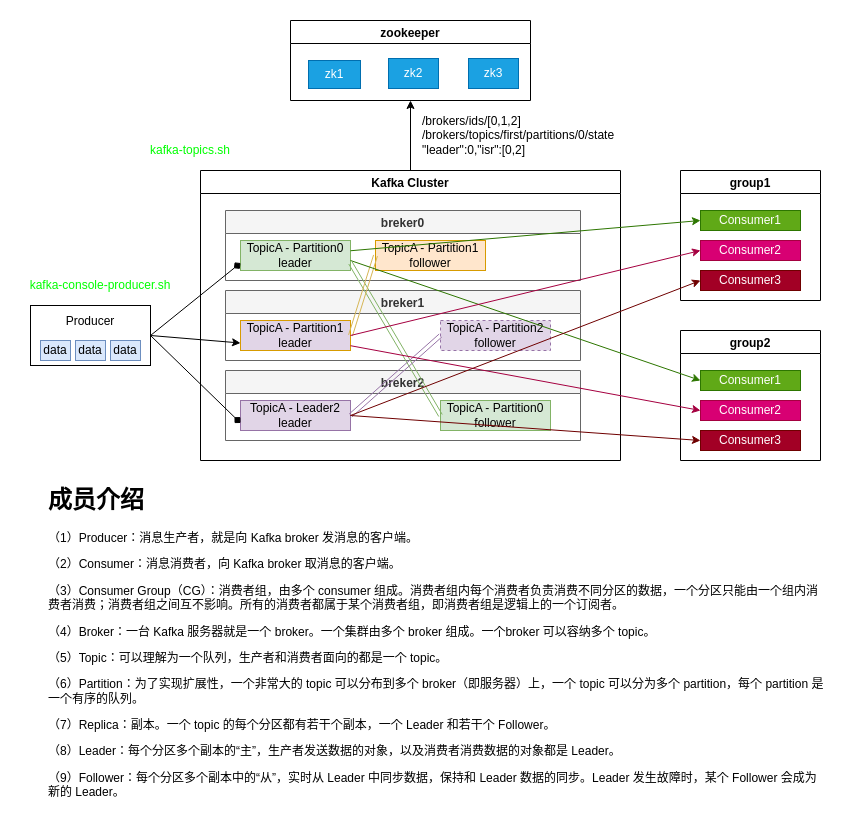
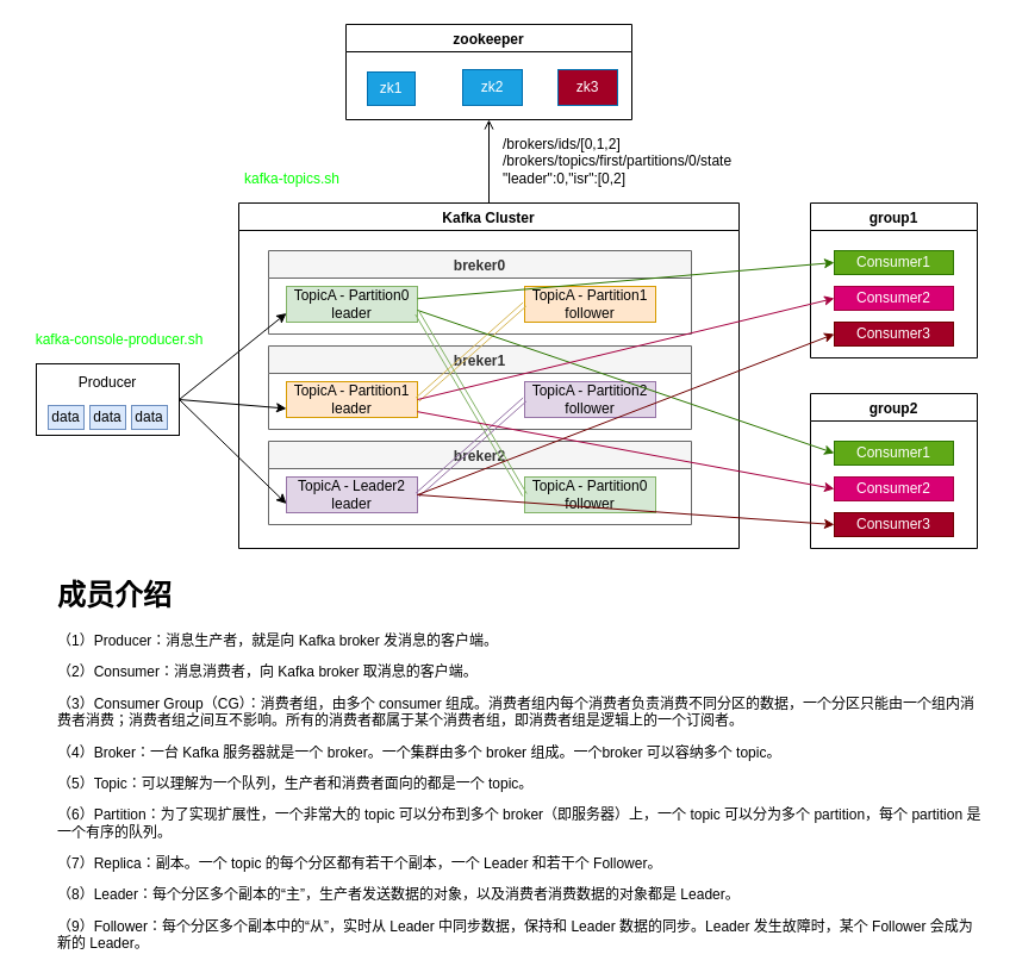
  <mxCell id="0" />
  <mxCell id="1" parent="0" />
- <mxCell id="2" value="" style="rounded=0;orthogonalLoop=1;jettySize=auto;html=1;elbow=vertical;exitX=0.5;exitY=0;exitDx=0;exitDy=0;entryX=0.5;entryY=1;entryDx=0;entryDy=0;" parent="1" source="3" target="37" edge="1"><mxGeometry relative="1" as="geometry" /></mxCell>
+ <mxCell id="2" value="" style="rounded=0;orthogonalLoop=1;jettySize=auto;html=1;elbow=vertical;exitX=0.5;exitY=0;exitDx=0;exitDy=0;entryX=0.5;entryY=1;entryDx=0;entryDy=0;endArrow=open;" parent="1" source="3" target="37" edge="1"><mxGeometry relative="1" as="geometry" /></mxCell>
  <mxCell id="3" value="Kafka Cluster" style="swimlane;" parent="1" vertex="1"><mxGeometry x="200" y="170" width="420" height="290" as="geometry"><mxRectangle x="220" y="90" width="110" height="23" as="alternateBounds" /></mxGeometry></mxCell>
  <mxCell id="4" value="breker0" style="swimlane;fillColor=#f5f5f5;fontColor=#333333;strokeColor=#666666;" parent="3" vertex="1"><mxGeometry x="25" y="40" width="355" height="70" as="geometry" /></mxCell>
  <mxCell id="5" value="TopicA - Partition0&lt;br&gt;leader" style="rounded=0;whiteSpace=wrap;html=1;fillColor=#d5e8d4;strokeColor=#82b366;" parent="4" vertex="1"><mxGeometry x="15" y="30" width="110" height="30" as="geometry" /></mxCell>
- <mxCell id="6" value="TopicA - Partition1&lt;br&gt;follower" style="rounded=0;whiteSpace=wrap;html=1;fillColor=#ffe6cc;strokeColor=#d79b00;" parent="4" vertex="1"><mxGeometry x="150" y="30" width="110" height="30" as="geometry" /></mxCell>
+ <mxCell id="6" value="TopicA - Partition1&lt;br&gt;follower" style="rounded=0;whiteSpace=wrap;html=1;fillColor=#ffe6cc;strokeColor=#d79b00;" parent="4" vertex="1"><mxGeometry x="215" y="30" width="110" height="30" as="geometry" /></mxCell>
  <mxCell id="7" value="breker1" style="swimlane;fillColor=#f5f5f5;fontColor=#333333;strokeColor=#666666;" parent="3" vertex="1"><mxGeometry x="25" y="120" width="355" height="70" as="geometry" /></mxCell>
- <mxCell id="8" value="TopicA - Partition1&lt;br&gt;leader" style="rounded=0;whiteSpace=wrap;html=1;fillColor=#e1d5e7;strokeColor=#d79b00;" parent="7" vertex="1"><mxGeometry x="15" y="30" width="110" height="30" as="geometry" /></mxCell>
- <mxCell id="9" value="TopicA - Partition2&lt;br&gt;follower" style="rounded=0;whiteSpace=wrap;html=1;fillColor=#e1d5e7;strokeColor=#9673a6;dashed=1;" parent="7" vertex="1"><mxGeometry x="215" y="30" width="110" height="30" as="geometry" /></mxCell>
+ <mxCell id="8" value="TopicA - Partition1&lt;br&gt;leader" style="rounded=0;whiteSpace=wrap;html=1;fillColor=#ffe6cc;strokeColor=#d79b00;" parent="7" vertex="1"><mxGeometry x="15" y="30" width="110" height="30" as="geometry" /></mxCell>
+ <mxCell id="9" value="TopicA - Partition2&lt;br&gt;follower" style="rounded=0;whiteSpace=wrap;html=1;fillColor=#e1d5e7;strokeColor=#9673a6;" parent="7" vertex="1"><mxGeometry x="215" y="30" width="110" height="30" as="geometry" /></mxCell>
  <mxCell id="10" value="breker2" style="swimlane;startSize=23;fillColor=#f5f5f5;fontColor=#333333;strokeColor=#666666;" parent="3" vertex="1"><mxGeometry x="25" y="200" width="355" height="70" as="geometry" /></mxCell>
  <mxCell id="11" value="TopicA - Leader2&lt;br&gt;leader" style="rounded=0;whiteSpace=wrap;html=1;fillColor=#e1d5e7;strokeColor=#9673a6;" parent="10" vertex="1"><mxGeometry x="15" y="30" width="110" height="30" as="geometry" /></mxCell>
  <mxCell id="12" value="TopicA - Partition0&lt;br&gt;follower" style="rounded=0;whiteSpace=wrap;html=1;fillColor=#d5e8d4;strokeColor=#82b366;" parent="10" vertex="1"><mxGeometry x="215" y="30" width="110" height="30" as="geometry" /></mxCell>
  <mxCell id="13" value="" style="endArrow=classic;html=1;rounded=0;exitX=1;exitY=0.75;exitDx=0;exitDy=0;entryX=0;entryY=0.5;entryDx=0;entryDy=0;fillColor=#d5e8d4;strokeColor=#82b366;shape=link;" parent="3" source="5" target="12" edge="1"><mxGeometry width="50" height="50" relative="1" as="geometry"><mxPoint x="160" y="160" as="sourcePoint" /><mxPoint x="210" y="110" as="targetPoint" /></mxGeometry></mxCell>
  <mxCell id="14" value="" style="endArrow=classic;html=1;rounded=0;entryX=0;entryY=0.5;entryDx=0;entryDy=0;exitX=1;exitY=0.5;exitDx=0;exitDy=0;fillColor=#fff2cc;strokeColor=#d6b656;shape=link;" parent="3" source="8" target="6" edge="1"><mxGeometry width="50" height="50" relative="1" as="geometry"><mxPoint x="-100" y="230" as="sourcePoint" /><mxPoint x="-50" y="180" as="targetPoint" /></mxGeometry></mxCell>
  <mxCell id="15" value="" style="endArrow=classic;html=1;rounded=0;exitX=1;exitY=0.5;exitDx=0;exitDy=0;entryX=0;entryY=0.5;entryDx=0;entryDy=0;fillColor=#e1d5e7;strokeColor=#9673a6;shape=link;" parent="3" source="11" target="9" edge="1"><mxGeometry width="50" height="50" relative="1" as="geometry"><mxPoint x="-80" y="270" as="sourcePoint" /><mxPoint x="-30" y="220" as="targetPoint" /></mxGeometry></mxCell>
  <mxCell id="16" value="Producer&lt;br&gt;&lt;br&gt;&lt;br&gt;" style="rounded=0;whiteSpace=wrap;html=1;align=center;" parent="1" vertex="1"><mxGeometry x="30" y="305" width="120" height="60" as="geometry" /></mxCell>
  <mxCell id="17" value="data" style="rounded=0;whiteSpace=wrap;html=1;fillColor=#dae8fc;strokeColor=#6c8ebf;" parent="1" vertex="1"><mxGeometry x="40" y="340" width="30" height="20" as="geometry" /></mxCell>
  <mxCell id="18" value="data" style="rounded=0;whiteSpace=wrap;html=1;fillColor=#dae8fc;strokeColor=#6c8ebf;" parent="1" vertex="1"><mxGeometry x="75" y="340" width="30" height="20" as="geometry" /></mxCell>
  <mxCell id="19" value="data" style="rounded=0;whiteSpace=wrap;html=1;fillColor=#dae8fc;strokeColor=#6c8ebf;" parent="1" vertex="1"><mxGeometry x="110" y="340" width="30" height="20" as="geometry" /></mxCell>
- <mxCell id="20" value="" style="endArrow=diamond;html=1;rounded=0;entryX=0;entryY=0.75;entryDx=0;entryDy=0;exitX=1;exitY=0.5;exitDx=0;exitDy=0;" parent="1" source="16" target="5" edge="1"><mxGeometry width="50" height="50" relative="1" as="geometry"><mxPoint x="70" y="490" as="sourcePoint" /><mxPoint x="120" y="440" as="targetPoint" /></mxGeometry></mxCell>
+ <mxCell id="20" value="" style="endArrow=classic;html=1;rounded=0;entryX=0;entryY=0.75;entryDx=0;entryDy=0;exitX=1;exitY=0.5;exitDx=0;exitDy=0;" parent="1" source="16" target="5" edge="1"><mxGeometry width="50" height="50" relative="1" as="geometry"><mxPoint x="70" y="490" as="sourcePoint" /><mxPoint x="120" y="440" as="targetPoint" /></mxGeometry></mxCell>
  <mxCell id="21" value="" style="endArrow=classic;html=1;rounded=0;entryX=0;entryY=0.75;entryDx=0;entryDy=0;exitX=1;exitY=0.5;exitDx=0;exitDy=0;" parent="1" source="16" target="8" edge="1"><mxGeometry width="50" height="50" relative="1" as="geometry"><mxPoint y="510" as="sourcePoint" x="20" /><mxPoint x="70" y="460" as="targetPoint" /></mxGeometry></mxCell>
- <mxCell id="22" value="" style="endArrow=diamond;html=1;rounded=0;entryX=0;entryY=0.75;entryDx=0;entryDy=0;exitX=1;exitY=0.5;exitDx=0;exitDy=0;" parent="1" source="16" target="11" edge="1"><mxGeometry width="50" height="50" relative="1" as="geometry"><mxPoint x="150" y="380" as="sourcePoint" /><mxPoint x="100" y="440" as="targetPoint" /></mxGeometry></mxCell>
+ <mxCell id="22" value="" style="endArrow=classic;html=1;rounded=0;entryX=0;entryY=0.75;entryDx=0;entryDy=0;exitX=1;exitY=0.5;exitDx=0;exitDy=0;" parent="1" source="16" target="11" edge="1"><mxGeometry width="50" height="50" relative="1" as="geometry"><mxPoint x="150" y="380" as="sourcePoint" /><mxPoint x="100" y="440" as="targetPoint" /></mxGeometry></mxCell>
  <mxCell id="23" value="group1" style="swimlane;fillColor=#FFFFFF;" parent="1" vertex="1"><mxGeometry x="680" y="170" width="140" height="130" as="geometry" /></mxCell>
  <mxCell id="24" value="Consumer1" style="rounded=0;whiteSpace=wrap;html=1;fillColor=#60a917;fontColor=#ffffff;strokeColor=#2D7600;" parent="23" vertex="1"><mxGeometry x="20" y="40" width="100" height="20" as="geometry" /></mxCell>
  <mxCell id="25" value="Consumer2" style="rounded=0;whiteSpace=wrap;html=1;fillColor=#d80073;fontColor=#ffffff;strokeColor=#A50040;" parent="23" vertex="1"><mxGeometry x="20" y="70" width="100" height="20" as="geometry" /></mxCell>
  <mxCell id="26" value="Consumer3" style="rounded=0;whiteSpace=wrap;html=1;fillColor=#a20025;fontColor=#ffffff;strokeColor=#6F0000;" parent="23" vertex="1"><mxGeometry x="20" y="100" width="100" height="20" as="geometry" /></mxCell>
  <mxCell id="27" value="group2" style="swimlane;fillColor=#FFFFFF;" parent="1" vertex="1"><mxGeometry x="680" y="330" width="140" height="130" as="geometry" /></mxCell>
  <mxCell id="28" value="Consumer1" style="rounded=0;whiteSpace=wrap;html=1;fillColor=#60a917;fontColor=#ffffff;strokeColor=#2D7600;" parent="27" vertex="1"><mxGeometry x="20" y="40" width="100" height="20" as="geometry" /></mxCell>
  <mxCell id="29" value="Consumer2" style="rounded=0;whiteSpace=wrap;html=1;fillColor=#d80073;fontColor=#ffffff;strokeColor=#A50040;" parent="27" vertex="1"><mxGeometry x="20" y="70" width="100" height="20" as="geometry" /></mxCell>
  <mxCell id="30" value="Consumer3" style="rounded=0;whiteSpace=wrap;html=1;fillColor=#a20025;fontColor=#ffffff;strokeColor=#6F0000;" parent="27" vertex="1"><mxGeometry x="20" y="100" width="100" height="20" as="geometry" /></mxCell>
  <mxCell id="31" value="" style="endArrow=classic;html=1;rounded=0;exitX=1;exitY=0.5;exitDx=0;exitDy=0;fillColor=#a20025;strokeColor=#6F0000;" parent="27" source="11" edge="1"><mxGeometry width="50" height="50" relative="1" as="geometry"><mxPoint x="-30" y="160" as="sourcePoint" /><mxPoint x="20" y="110" as="targetPoint" /></mxGeometry></mxCell>
  <mxCell id="32" value="" style="edgeStyle=none;rounded=0;orthogonalLoop=1;jettySize=auto;html=1;entryX=0;entryY=0.5;entryDx=0;entryDy=0;fillColor=#60a917;strokeColor=#2D7600;" parent="1" source="5" target="24" edge="1"><mxGeometry relative="1" as="geometry" /></mxCell>
  <mxCell id="33" value="" style="edgeStyle=none;rounded=0;orthogonalLoop=1;jettySize=auto;html=1;entryX=0;entryY=0.5;entryDx=0;entryDy=0;fillColor=#60a917;strokeColor=#2D7600;" parent="1" target="28" edge="1"><mxGeometry relative="1" as="geometry"><mxPoint x="350" y="260" as="sourcePoint" /></mxGeometry></mxCell>
  <mxCell id="34" value="" style="edgeStyle=none;rounded=0;orthogonalLoop=1;jettySize=auto;html=1;entryX=0;entryY=0.5;entryDx=0;entryDy=0;fillColor=#d80073;strokeColor=#A50040;" parent="1" target="25" edge="1"><mxGeometry relative="1" as="geometry"><mxPoint x="350" y="335" as="sourcePoint" /></mxGeometry></mxCell>
  <mxCell id="35" value="" style="edgeStyle=none;rounded=0;orthogonalLoop=1;jettySize=auto;html=1;entryX=0;entryY=0.5;entryDx=0;entryDy=0;fillColor=#d80073;strokeColor=#A50040;" parent="1" source="8" target="29" edge="1"><mxGeometry relative="1" as="geometry" /></mxCell>
  <mxCell id="36" value="" style="edgeStyle=none;rounded=0;orthogonalLoop=1;jettySize=auto;html=1;entryX=0;entryY=0.5;entryDx=0;entryDy=0;exitX=1;exitY=0.5;exitDx=0;exitDy=0;fillColor=#a20025;strokeColor=#6F0000;" parent="1" source="11" target="26" edge="1"><mxGeometry relative="1" as="geometry" /></mxCell>
  <mxCell id="37" value="zookeeper" style="swimlane;fillColor=#FFFFFF;" parent="1" vertex="1"><mxGeometry x="290" y="20" width="240" height="80" as="geometry" /></mxCell>
- <mxCell id="38" value="zk1" style="rounded=0;whiteSpace=wrap;html=1;fillColor=#1ba1e2;fontColor=#ffffff;strokeColor=#006EAF;" parent="37" vertex="1"><mxGeometry x="18" y="40" width="52" height="28" as="geometry" /></mxCell>
+ <mxCell id="38" value="zk1" style="rounded=0;whiteSpace=wrap;html=1;fillColor=#1ba1e2;fontColor=#ffffff;strokeColor=#006EAF;" parent="37" vertex="1"><mxGeometry x="18" y="40" width="40" height="28" as="geometry" /></mxCell>
  <mxCell id="39" value="zk2" style="rounded=0;whiteSpace=wrap;html=1;fillColor=#1ba1e2;fontColor=#ffffff;strokeColor=#006EAF;" parent="37" vertex="1"><mxGeometry x="98" y="38" width="50" height="30" as="geometry" /></mxCell>
- <mxCell id="40" value="zk3" style="rounded=0;whiteSpace=wrap;html=1;fillColor=#1ba1e2;fontColor=#ffffff;strokeColor=#006EAF;" parent="37" vertex="1"><mxGeometry x="178" y="38" width="50" height="30" as="geometry" /></mxCell>
+ <mxCell id="40" value="zk3" style="rounded=0;whiteSpace=wrap;html=1;fillColor=#a20025;fontColor=#ffffff;strokeColor=#006EAF;" parent="37" vertex="1"><mxGeometry x="178" y="38" width="50" height="30" as="geometry" /></mxCell>
  <mxCell id="41" value="/brokers/ids/[0,1,2]&lt;br&gt;/brokers/topics/first/partitions/0/state&lt;br&gt;&quot;leader&quot;:0,&quot;isr&quot;:[0,2]&amp;nbsp;" style="text;html=1;strokeColor=none;fillColor=none;align=left;verticalAlign=middle;whiteSpace=wrap;rounded=0;shadow=1;" parent="1" vertex="1"><mxGeometry x="420" y="120" width="60" height="30" as="geometry" /></mxCell>
  <mxCell id="42" value="&lt;h1&gt;成员介绍&lt;/h1&gt;&lt;p&gt;（1）Producer：消息生产者，就是向 Kafka broker 发消息的客户端。&lt;/p&gt;&lt;p&gt;（2）Consumer：消息消费者，向 Kafka broker 取消息的客户端。&lt;/p&gt;&lt;p&gt;（3）Consumer Group（CG）：消费者组，由多个 consumer 组成。消费者组内每个消费者负责消费不同分区的数据，一个分区只能由一个组内消费者消费；消费者组之间互不影响。所有的消费者都属于某个消费者组，即消费者组是逻辑上的一个订阅者。&lt;/p&gt;&lt;p&gt;（4）Broker：一台 Kafka 服务器就是一个 broker。一个集群由多个 broker 组成。一个broker 可以容纳多个 topic。&lt;/p&gt;&lt;p&gt;（5）Topic：可以理解为一个队列，生产者和消费者面向的都是一个 topic。&lt;/p&gt;&lt;p&gt;（6）Partition：为了实现扩展性，一个非常大的 topic 可以分布到多个 broker（即服务器）上，一个 topic 可以分为多个 partition，每个 partition 是一个有序的队列。&lt;/p&gt;&lt;p&gt;（7）Replica：副本。一个 topic 的每个分区都有若干个副本，一个 Leader 和若干个 Follower。&lt;/p&gt;&lt;p&gt;（8）Leader：每个分区多个副本的“主”，生产者发送数据的对象，以及消费者消费数据的对象都是 Leader。&lt;/p&gt;&lt;p&gt;（9）Follower：每个分区多个副本中的“从”，实时从 Leader 中同步数据，保持和 Leader 数据的同步。Leader 发生故障时，某个 Follower 会成为新的 Leader。&lt;/p&gt;" style="text;html=1;strokeColor=none;fillColor=none;spacing=5;spacingTop=-20;whiteSpace=wrap;overflow=hidden;rounded=0;shadow=1;" parent="1" vertex="1"><mxGeometry x="43" y="480" width="788" height="320" as="geometry" /></mxCell>
  <mxCell id="43" value="&lt;font color=&quot;#00ff00&quot;&gt;kafka-console-producer.sh&lt;/font&gt;" style="text;html=1;strokeColor=none;fillColor=none;align=center;verticalAlign=middle;whiteSpace=wrap;rounded=0;shadow=1;" parent="1" vertex="1"><mxGeometry y="280" width="160" height="10" as="geometry" x="20" /></mxCell>
- <mxCell id="44" value="kafka-topics.sh" style="text;html=1;strokeColor=none;fillColor=none;align=center;verticalAlign=middle;whiteSpace=wrap;rounded=0;shadow=1;fontColor=#00FF00;" parent="1" vertex="1"><mxGeometry x="135" y="140" width="110" height="20" as="geometry" /></mxCell>
+ <mxCell id="44" value="kafka-topics.sh" style="text;html=1;strokeColor=none;fillColor=none;align=center;verticalAlign=middle;whiteSpace=wrap;rounded=0;shadow=1;fontColor=#00FF00;" parent="1" vertex="1"><mxGeometry x="190" y="140" width="110" height="20" as="geometry" /></mxCell>
